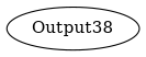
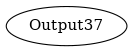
  digraph {
-   Output37 [offset="0, 0" opcode=Output pattern="4, 1, 4, 35, 4, 35, 4, 4" label=Output38]
+   Output37 [offset="0, 0" opcode=Output pattern="4, 1, 4, 35, 4, 35, 4, 4"]
  }
